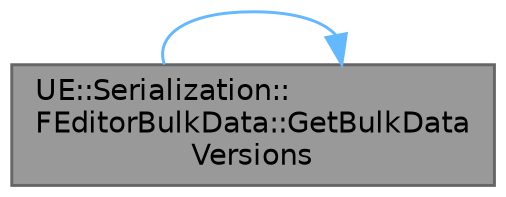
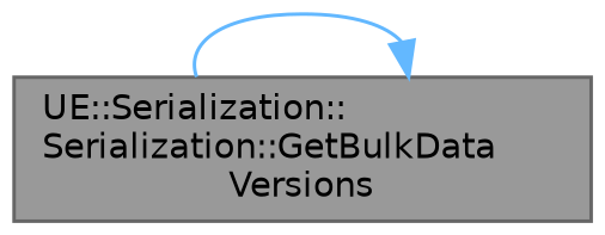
  digraph {
    rankdir=LR
    fontname="DejaVu Sans"
-   n1 [color=gray40 fillcolor=grey60 fontcolor=black fontname="DejaVu Sans" fontsize=10 height=0.2 label="UE::Serialization::\lFEditorBulkData::GetBulkData\lVersions" shape=box style=filled width=0.4]
+   n1 [color=gray40 fillcolor=grey60 fontcolor=black fontname="DejaVu Sans" fontsize=10 height=0.2 label="UE::Serialization::\lSerialization::GetBulkData\lVersions" shape=box style=filled width=0.4]
    n1 -> n1 [color=steelblue1 fontname="DejaVu Sans" fontsize=10 labelfontname=Helvetica labelfontsize=10 style=solid]
  }
